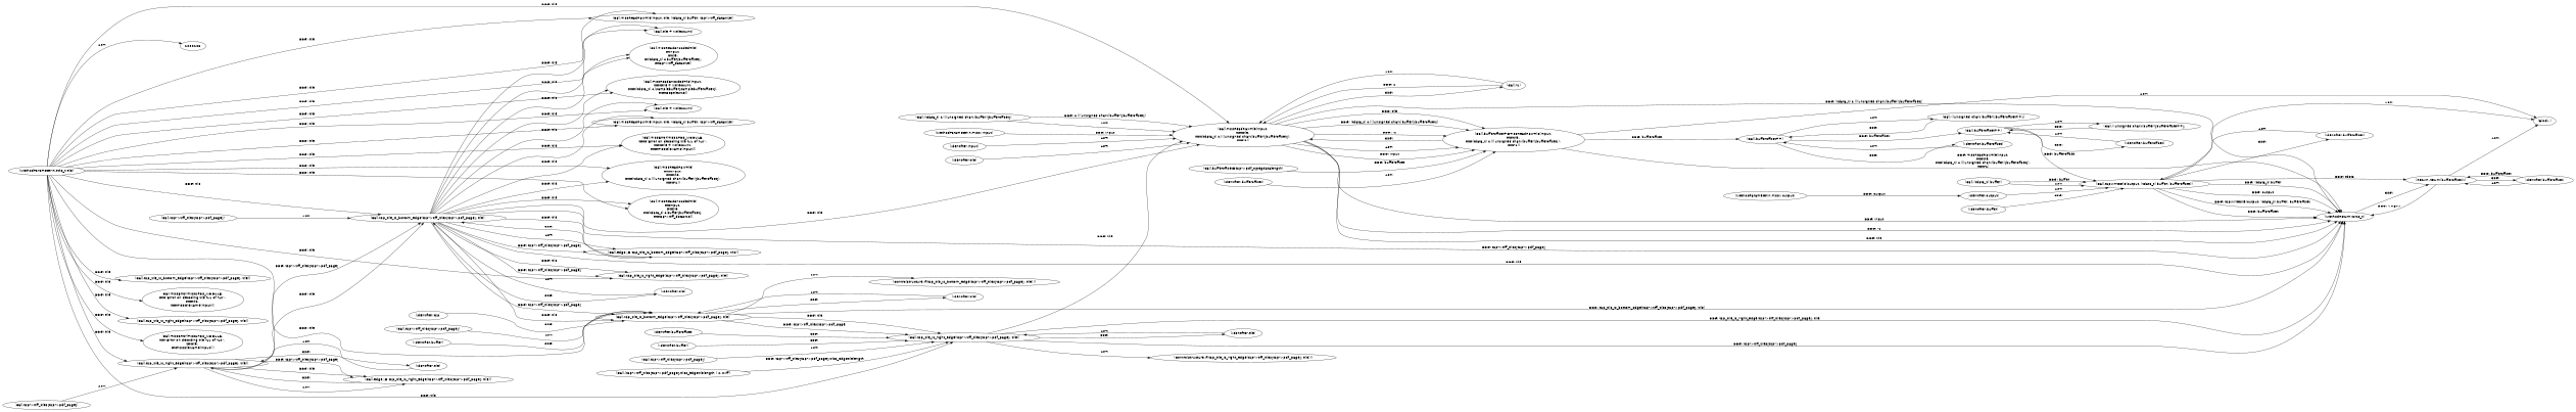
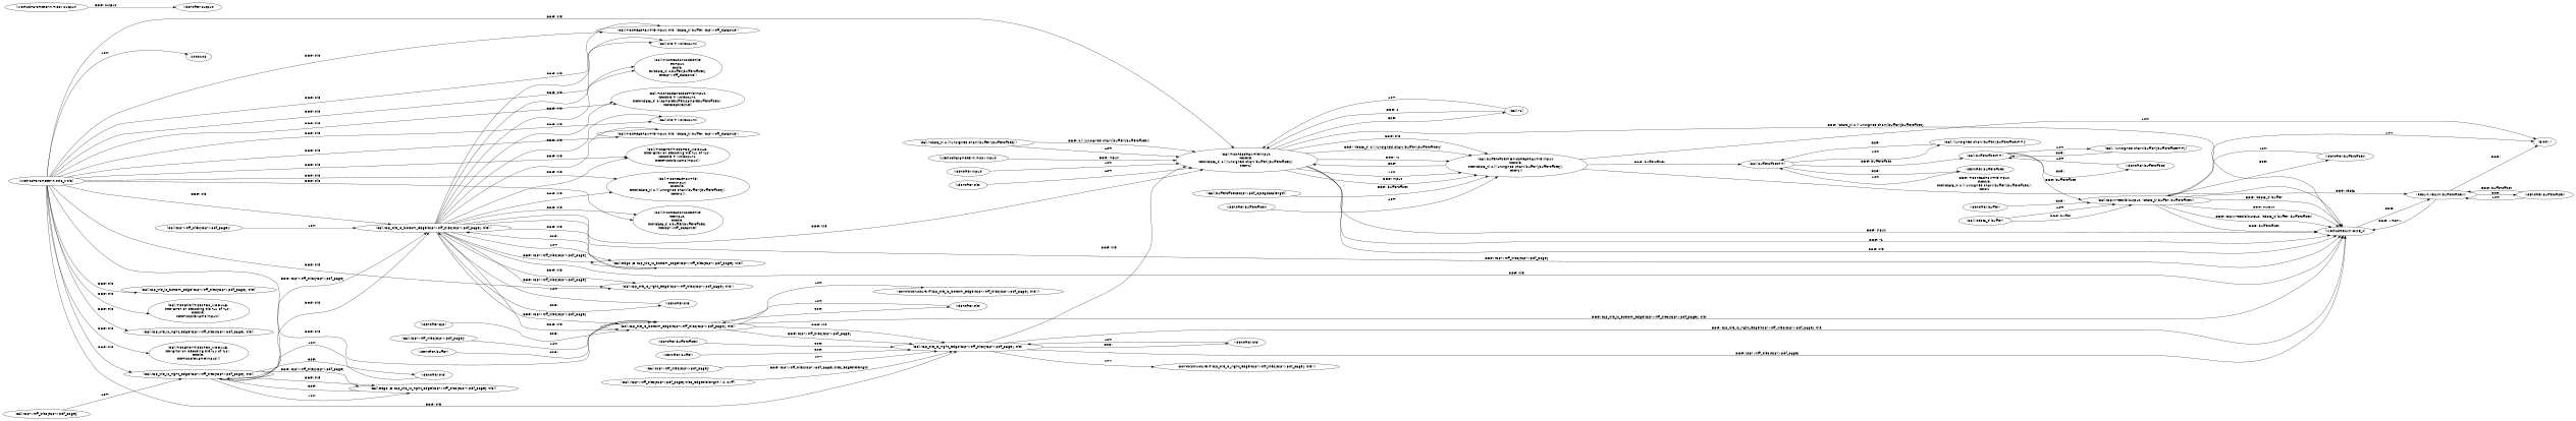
  digraph {
    fontname="DejaVu Sans"
    rankdir=LR
    node [fontname="DejaVu Sans"]
    edge [fontname="DejaVu Sans"]
    n1 [label="(Call,t2p_tile_is_bottom_edge(t2p->tiff_tiles[t2p->pdf_page], tile))"]
    n2 [label="(Call,t2p_tile_is_right_edge(t2p->tiff_tiles[t2p->pdf_page], tile))"]
    n3 [label="(Identifier,tile)"]
    n4 [label="(ControlStructure,if(t2p_tile_is_bottom_edge(t2p->tiff_tiles[t2p->pdf_page], tile)))"]
    n5 [label="(MethodReturn,tsize_t)"]
    n6 [label="(Call,TIFFReadRawTile(input, \n\t\t\t\t\ttile, \n\t\t\t\t\t(tdata_t) &(((unsigned char*)buffer)[bufferoffset]), \n\t\t\t\t\t-1))"]
    n7 [label="(ControlStructure,if(t2p_tile_is_right_edge(t2p->tiff_tiles[t2p->pdf_page], tile)))"]
    n8 [label="(Identifier,tile)"]
    n9 [label="(Return,return(bufferoffset);)"]
    n10 [label="(Call,t2p_tile_is_bottom_edge(t2p->tiff_tiles[t2p->pdf_page], tile))"]
    n11 [label="(Call,TIFFReadEncodedTile(input, \n\t\t\t\t\t\ttile + i*tilecount, \n\t\t\t\t\t\t(tdata_t) &(samplebuffer[samplebufferoffset]), \n\t\t\t\t\t\tseptilesize))"]
    n12 [label="(Call,TIFFError(TIFF2PDF_MODULE, \n\t\t\t\t\t\t\"Error on decoding tile %u of %s\", \n\t\t\t\t\t\ttile + i*tilecount, \n\t\t\t\t\t\tTIFFFileName(input)))"]
    n13 [label="(Call,TIFFReadEncodedTile(\n\t\t\t\tinput, \n\t\t\t\ttile, \n\t\t\t\t(tdata_t) &buffer[bufferoffset], \n\t\t\t\tt2p->tiff_datasize))"]
    n14 [label="(Call,tile + i*tilecount)"]
    n15 [label="(Call,edge |= t2p_tile_is_bottom_edge(t2p->tiff_tiles[t2p->pdf_page], tile))"]
    n16 [label="(Call,tile + i*tilecount)"]
    n17 [label="(Identifier,tile)"]
    n18 [label="(Call,TIFFReadRawTile(input, tile, (tdata_t) buffer, t2p->tiff_datasize))"]
    n19 [label="(Call,TIFFReadEncodedTile(\n\t\t\tinput, \n\t\t\ttile, \n\t\t\t(tdata_t) &buffer[bufferoffset], \n\t\t\tt2p->tiff_datasize))"]
    n20 [label="(Call,t2p_tile_is_right_edge(t2p->tiff_tiles[t2p->pdf_page], tile))"]
    n21 [label="(Call,TIFFReadRawTile(input, tile, (tdata_t) buffer, t2p->tiff_datasize))"]
    n22 [label="(Call,TIFFReadRawTile(\n\t\t\t\t\t\tinput, \n\t\t\t\t\t\ttile, \n\t\t\t\t\t\t(tdata_t) &(((unsigned char*)buffer)[bufferoffset]), \n\t\t\t\t\t\t-1))"]
    n23 [label="(Call,bufferoffset+=TIFFReadRawTile(input, \n\t\t\t\t\ttile, \n\t\t\t\t\t(tdata_t) &(((unsigned char*)buffer)[bufferoffset]), \n\t\t\t\t\t-1))"]
    n24 [label="(Call,-1)"]
    n25 [label="(Call,t2p_tile_is_right_edge(t2p->tiff_tiles[t2p->pdf_page], tile))"]
    n26 [label="(Identifier,tile)"]
    n27 [label="(Call,edge |= t2p_tile_is_right_edge(t2p->tiff_tiles[t2p->pdf_page], tile))"]
    n28 [label="(MethodParameterIn,ttile_t tile)"]
    n29 [label="(Call,t2p_tile_is_bottom_edge(t2p->tiff_tiles[t2p->pdf_page], tile))"]
    n30 [label="(Call,TIFFError(TIFF2PDF_MODULE, \n\t\t\t\t\t\"Error on decoding tile %u of %s\", \n\t\t\t\t\ttile, \n\t\t\t\t\tTIFFFileName(input)))"]
    n31 [label="(Call,t2p_tile_is_right_edge(t2p->tiff_tiles[t2p->pdf_page], tile))"]
    n32 [label="(Call,TIFFError(TIFF2PDF_MODULE, \n\t\t\t\t\"Error on decoding tile %u of %s\", \n\t\t\t\ttile, \n\t\t\t\tTIFFFileName(input)))"]
    1000108
    n34 [label="(Call,bufferoffset++)"]
    n35 [label="(Block,)"]
    n36 [label="(Call,bufferoffset++)"]
    n37 [label="(Call,((unsigned char*)buffer)[bufferoffset++])"]
    n38 [label="(Identifier,bufferoffset)"]
    n39 [label="(Call,t2pWriteFile(output, (tdata_t) buffer, bufferoffset))"]
    n40 [label="(Call,((unsigned char*)buffer)[bufferoffset++])"]
    n41 [label="(Identifier,bufferoffset)"]
    n42 [label="(Identifier,bufferoffset)"]
    n43 [label="(Identifier,bufferoffset)"]
    n44 [label="(Call,t2p->tiff_tiles[t2p->pdf_page])"]
    n45 [label="(Call,t2p->tiff_tiles[t2p->pdf_page])"]
    n46 [label="(Identifier,bufferoffset)"]
    n47 [label="(Identifier,buffer)"]
    n48 [label="(Call,t2p->tiff_tiles[t2p->pdf_page])"]
    n49 [label="(Identifier,t2p)"]
    n50 [label="(Identifier,buffer)"]
    n51 [label="(Call,(tdata_t) &(((unsigned char*)buffer)[bufferoffset]))"]
    n52 [label="(Call,bufferoffset=t2p->pdf_ojpegdatalength)"]
    n53 [label="(MethodParameterIn,TIFF* input)"]
    n54 [label="(Identifier,output)"]
    n55 [label="(Identifier,bufferoffset)"]
    n56 [label="(MethodParameterIn,TIFF* output)"]
    n57 [label="(Identifier,buffer)"]
    n58 [label="(Call,(tdata_t) buffer)"]
    n59 [label="(Identifier,input)"]
    n60 [label="(Call,t2p->tiff_tiles[t2p->pdf_page])"]
    n61 [label="(Identifier,tile)"]
    n62 [label="(Call,(t2p->tiff_tiles[t2p->pdf_page].tiles_edgetilelength ) & 0xff)"]
    n1 -> n2 [label="DDG: t2p->tiff_tiles[t2p->pdf_page]"]
    n1 -> n2 [label="DDG: tile"]
    n1 -> n3 [label="CFG: "]
    n1 -> n4 [label="AST: "]
    n1 -> n5 [label="DDG: t2p_tile_is_bottom_edge(t2p->tiff_tiles[t2p->pdf_page], tile)"]
    n2 -> n5 [label="DDG: t2p->tiff_tiles[t2p->pdf_page]"]
    n2 -> n5 [label="DDG: t2p_tile_is_right_edge(t2p->tiff_tiles[t2p->pdf_page], tile)"]
    n2 -> n6 [label="DDG: tile"]
    n2 -> n7 [label="AST: "]
    n2 -> n8 [label="CFG: "]
    n3 -> n1 [label="AST: "]
-   n5 -> n9 [label="CFG: "]
+   n5 -> n9 [label="DDG: "]
    n6 -> n5 [label="DDG: (tdata_t) &(((unsigned char*)buffer)[bufferoffset])"]
    n6 -> n5 [label="DDG: -1"]
    n6 -> n5 [label="DDG: tile"]
    n6 -> n5 [label="DDG: input"]
    n6 -> n23 [label="AST: "]
    n6 -> n23 [label="DDG: input"]
    n6 -> n23 [label="DDG: tile"]
    n6 -> n23 [label="DDG: (tdata_t) &(((unsigned char*)buffer)[bufferoffset])"]
    n6 -> n23 [label="DDG: -1"]
    n6 -> n24 [label="CFG: "]
    n8 -> n2 [label="AST: "]
    n9 -> n5 [label="DDG: <RET>"]
-   n9 -> n35 [label="AST: "]
+   n9 -> n35 [label="DDG: "]
    n9 -> n43 [label="CFG: "]
    n10 -> n1 [label="DDG: t2p->tiff_tiles[t2p->pdf_page]"]
    n10 -> n1 [label="DDG: tile"]
    n10 -> n5 [label="DDG: t2p->tiff_tiles[t2p->pdf_page]"]
    n10 -> n5 [label="DDG: tile"]
    n10 -> n6 [label="DDG: tile"]
    n10 -> n11 [label="DDG: tile"]
    n10 -> n12 [label="DDG: tile"]
    n10 -> n13 [label="DDG: tile"]
    n10 -> n14 [label="DDG: tile"]
    n10 -> n15 [label="AST: "]
    n10 -> n15 [label="DDG: t2p->tiff_tiles[t2p->pdf_page]"]
    n10 -> n15 [label="DDG: tile"]
    n10 -> n16 [label="DDG: tile"]
    n10 -> n17 [label="CFG: "]
    n10 -> n18 [label="DDG: tile"]
    n10 -> n19 [label="DDG: tile"]
    n10 -> n20 [label="DDG: t2p->tiff_tiles[t2p->pdf_page]"]
    n10 -> n20 [label="DDG: tile"]
    n10 -> n21 [label="DDG: tile"]
    n10 -> n22 [label="DDG: tile"]
    n15 -> n10 [label="CFG: "]
    n17 -> n10 [label="AST: "]
    n23 -> n5 [label="DDG: TIFFReadRawTile(input, \n\t\t\t\t\ttile, \n\t\t\t\t\t(tdata_t) &(((unsigned char*)buffer)[bufferoffset]), \n\t\t\t\t\t-1)"]
    n23 -> n6 [label="CFG: "]
    n23 -> n34 [label="DDG: bufferoffset"]
    n23 -> n35 [label="AST: "]
    n24 -> n6 [label="AST: "]
    n24 -> n6 [label="DDG: 1"]
    n25 -> n10 [label="DDG: t2p->tiff_tiles[t2p->pdf_page]"]
    n25 -> n10 [label="DDG: tile"]
    n25 -> n26 [label="CFG: "]
    n25 -> n27 [label="AST: "]
    n25 -> n27 [label="DDG: t2p->tiff_tiles[t2p->pdf_page]"]
    n25 -> n27 [label="DDG: tile"]
    n26 -> n25 [label="AST: "]
    n27 -> n25 [label="CFG: "]
    n28 -> n1 [label="DDG: tile"]
    n28 -> n2 [label="DDG: tile"]
    n28 -> n6 [label="DDG: tile"]
    n28 -> n10 [label="DDG: tile"]
    n28 -> n11 [label="DDG: tile"]
    n28 -> n12 [label="DDG: tile"]
    n28 -> n13 [label="DDG: tile"]
    n28 -> n14 [label="DDG: tile"]
    n28 -> n16 [label="DDG: tile"]
    n28 -> n18 [label="DDG: tile"]
    n28 -> n19 [label="DDG: tile"]
    n28 -> n20 [label="DDG: tile"]
    n28 -> n21 [label="DDG: tile"]
    n28 -> n22 [label="DDG: tile"]
    n28 -> n25 [label="DDG: tile"]
    n28 -> n29 [label="DDG: tile"]
    n28 -> n30 [label="DDG: tile"]
    n28 -> n31 [label="DDG: tile"]
    n28 -> n32 [label="DDG: tile"]
    n28 -> 1000108 [label="AST: "]
    n34 -> n36 [label="DDG: bufferoffset"]
    n34 -> n37 [label="AST: "]
    n34 -> n38 [label="CFG: "]
    n36 -> n39 [label="DDG: bufferoffset"]
    n36 -> n40 [label="AST: "]
    n36 -> n41 [label="CFG: "]
    n37 -> n34 [label="CFG: "]
    n38 -> n34 [label="AST: "]
    n39 -> n5 [label="DDG: (tdata_t) buffer"]
    n39 -> n5 [label="DDG: output"]
    n39 -> n5 [label="DDG: t2pWriteFile(output, (tdata_t) buffer, bufferoffset)"]
    n39 -> n5 [label="DDG: bufferoffset"]
    n39 -> n9 [label="DDG: tdata"]
    n39 -> n35 [label="AST: "]
    n39 -> n42 [label="CFG: "]
    n40 -> n36 [label="CFG: "]
    n41 -> n36 [label="AST: "]
    n42 -> n39 [label="AST: "]
    n43 -> n9 [label="AST: "]
    n43 -> n9 [label="DDG: bufferoffset"]
    n44 -> n10 [label="AST: "]
    n45 -> n25 [label="AST: "]
    n46 -> n23 [label="AST: "]
    n47 -> n39 [label="CFG: "]
    n48 -> n1 [label="AST: "]
    n49 -> n1 [label="CFG: "]
    n50 -> n1 [label="CFG: "]
    n51 -> n6 [label="AST: "]
    n51 -> n6 [label="DDG: &(((unsigned char*)buffer)[bufferoffset])"]
    n52 -> n23 [label="DDG: bufferoffset"]
    n53 -> n6 [label="DDG: input"]
-   n54 -> n39 [label="AST: "]
    n55 -> n2 [label="CFG: "]
    n56 -> n54 [label="DDG: output"]
    n57 -> n2 [label="CFG: "]
    n58 -> n39 [label="AST: "]
    n58 -> n39 [label="DDG: buffer"]
    n59 -> n6 [label="AST: "]
    n60 -> n2 [label="AST: "]
    n61 -> n6 [label="AST: "]
    n62 -> n2 [label="DDG: t2p->tiff_tiles[t2p->pdf_page].tiles_edgetilelength"]
  }
